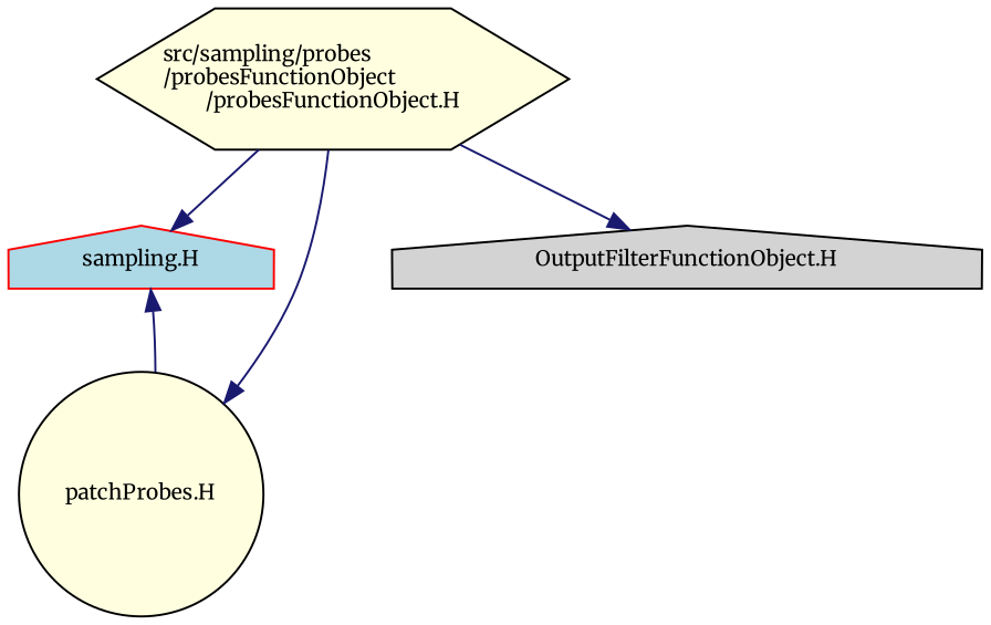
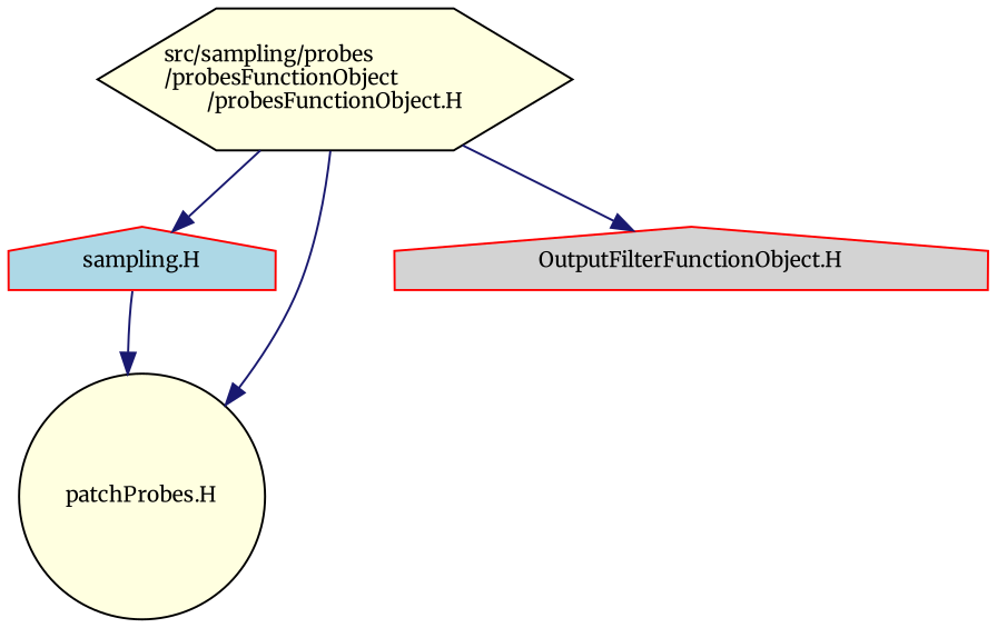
  digraph {
    fontname=Merriweather
    node [color=black fillcolor=lightyellow fontname=Merriweather fontsize=10 shape=house style=filled]
    edge [color=midnightblue fontname=Merriweather fontsize=10 labelfontname=Helvetica labelfontsize=10 style=solid]
    n1 [fontcolor=black height=0.2 label="src/sampling/probes\l/probesFunctionObject\l/probesFunctionObject.H" shape=hexagon width=0.4]
    n2 [color=red fillcolor=lightblue height=0.2 label="sampling.H" width=0.4]
    n3 [height=0.2 label="patchProbes.H" shape=circle width=0.4]
-   n4 [fillcolor=lightgrey height=0.2 label="OutputFilterFunctionObject.H" width=0.4]
+   n4 [color=red fillcolor=lightgrey height=0.2 label="OutputFilterFunctionObject.H" width=0.4]
    n1 -> n2
    n1 -> n3
    n1 -> n4
-   n3 -> n2
+   n2 -> n3
  }
